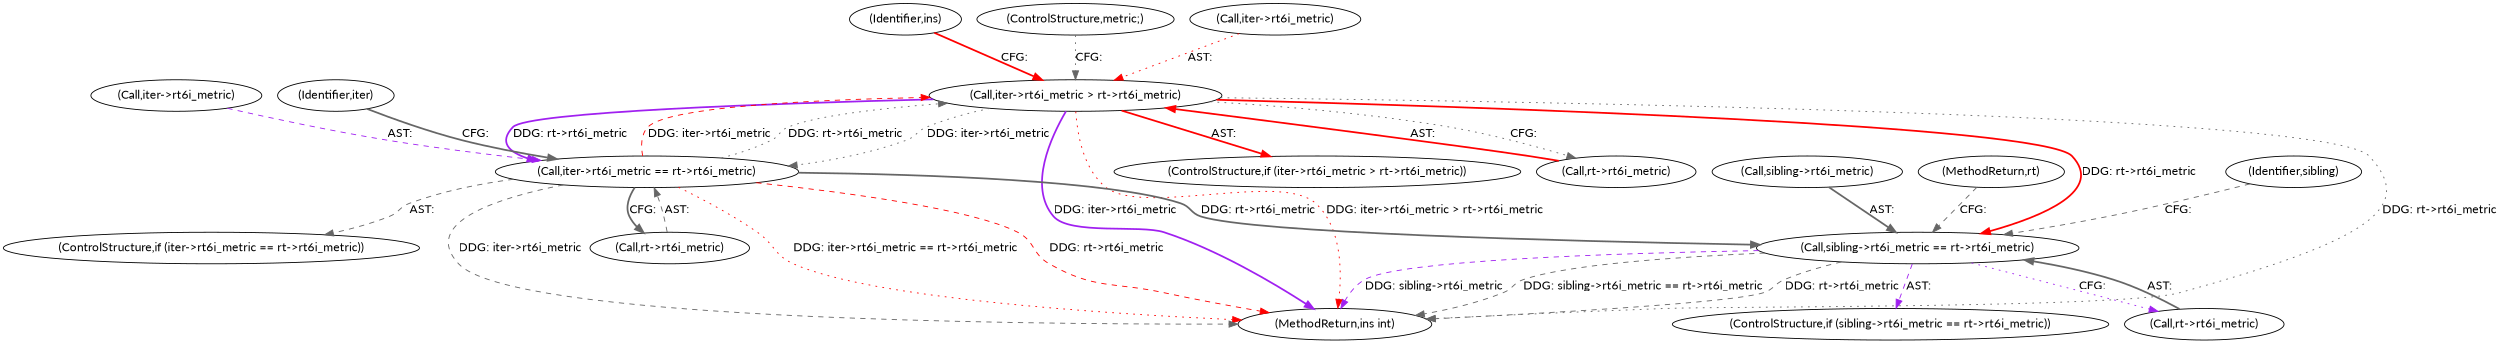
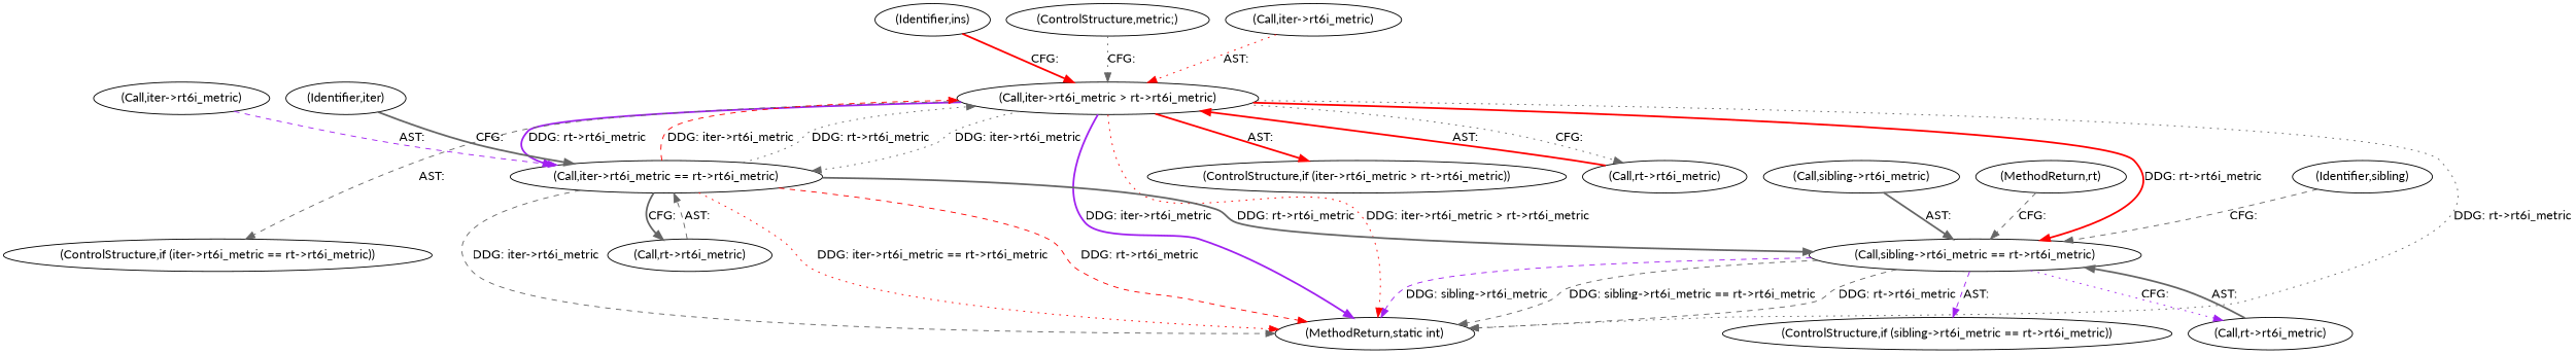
  digraph {
    fontname=Lato
    node [fontname=Lato]
    edge [color=gray40 fontname=Lato style=dashed]
    n1 [label="(Call,sibling->rt6i_metric == rt->rt6i_metric)"]
    n2 [label="(Call,rt->rt6i_metric)"]
-   n3 [label="(MethodReturn,ins int)"]
+   n3 [label="(MethodReturn,static int)"]
    n4 [label="(ControlStructure,if (sibling->rt6i_metric == rt->rt6i_metric))"]
    n5 [label="(Call,iter->rt6i_metric > rt->rt6i_metric)"]
    n6 [label="(Call,iter->rt6i_metric == rt->rt6i_metric)"]
    n7 [label="(ControlStructure,if (iter->rt6i_metric > rt->rt6i_metric))"]
    n8 [label="(Call,rt->rt6i_metric)"]
    n9 [label="(ControlStructure,if (iter->rt6i_metric == rt->rt6i_metric))"]
    n10 [label="(Call,rt->rt6i_metric)"]
    n11 [label="(Identifier,ins)"]
    n12 [label="(Call,sibling->rt6i_metric)"]
    n13 [label="(ControlStructure,metric;)"]
    n14 [label="(MethodReturn,rt)"]
    n15 [label="(Call,iter->rt6i_metric)"]
    n16 [label="(Identifier,sibling)"]
    n17 [label="(Identifier,iter)"]
    n18 [label="(Call,iter->rt6i_metric)"]
    n1 -> n2 [color=purple label="CFG: " style=dotted]
    n1 -> n3 [color=purple label="DDG: sibling->rt6i_metric"]
    n1 -> n3 [label="DDG: sibling->rt6i_metric == rt->rt6i_metric"]
    n1 -> n3 [label="DDG: rt->rt6i_metric"]
    n1 -> n4 [color=purple label="AST: "]
    n2 -> n1 [label="AST: " style=bold]
    n5 -> n1 [color=red label="DDG: rt->rt6i_metric" style=bold]
    n5 -> n3 [color=purple label="DDG: iter->rt6i_metric" style=bold]
    n5 -> n3 [label="DDG: rt->rt6i_metric" style=dotted]
    n5 -> n3 [color=red label="DDG: iter->rt6i_metric > rt->rt6i_metric" style=dotted]
    n5 -> n6 [label="DDG: iter->rt6i_metric" style=dotted]
    n5 -> n6 [color=purple label="DDG: rt->rt6i_metric" style=bold]
    n5 -> n7 [color=red label="AST: " style=bold]
    n5 -> n8 [label="CFG: " style=dotted]
    n6 -> n1 [label="DDG: rt->rt6i_metric" style=bold]
    n6 -> n3 [color=red label="DDG: iter->rt6i_metric == rt->rt6i_metric" style=dotted]
    n6 -> n3 [color=red label="DDG: rt->rt6i_metric"]
    n6 -> n3 [label="DDG: iter->rt6i_metric"]
    n6 -> n5 [color=red label="DDG: iter->rt6i_metric"]
    n6 -> n5 [label="DDG: rt->rt6i_metric" style=dotted]
-   n6 -> n9 [label="AST: "]
+   n5 -> n9 [label="AST: "]
    n6 -> n10 [label="CFG: " style=bold]
    n8 -> n5 [color=red label="AST: " style=bold]
    n10 -> n6 [label="AST: "]
    n11 -> n5 [color=red label="CFG: " style=bold]
    n12 -> n1 [label="AST: " style=bold]
    n13 -> n5 [label="CFG: " style=dotted]
    n14 -> n1 [label="CFG: "]
    n15 -> n6 [color=purple label="AST: "]
    n16 -> n1 [label="CFG: "]
    n17 -> n6 [label="CFG: " style=bold]
    n18 -> n5 [color=red label="AST: " style=dotted]
  }
